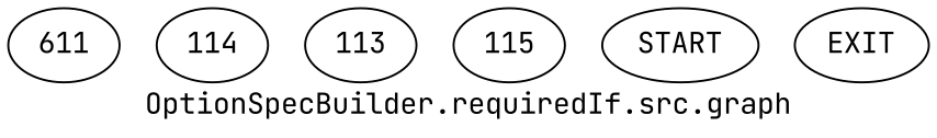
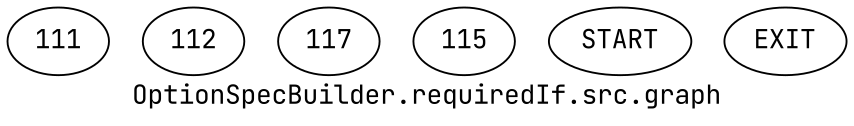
  digraph {
    label="OptionSpecBuilder.requiredIf.src.graph"
    fontname="JetBrains Mono"
    node [fontname="JetBrains Mono"]
-   n1 [label=611]
-   n2 [label=114]
-   n3 [label=113]
+   n1 [label=111]
+   n2 [label=112]
+   n3 [label=117]
    n4 [label=115]
    n5 [label=START]
    n6 [label=EXIT]
  }
